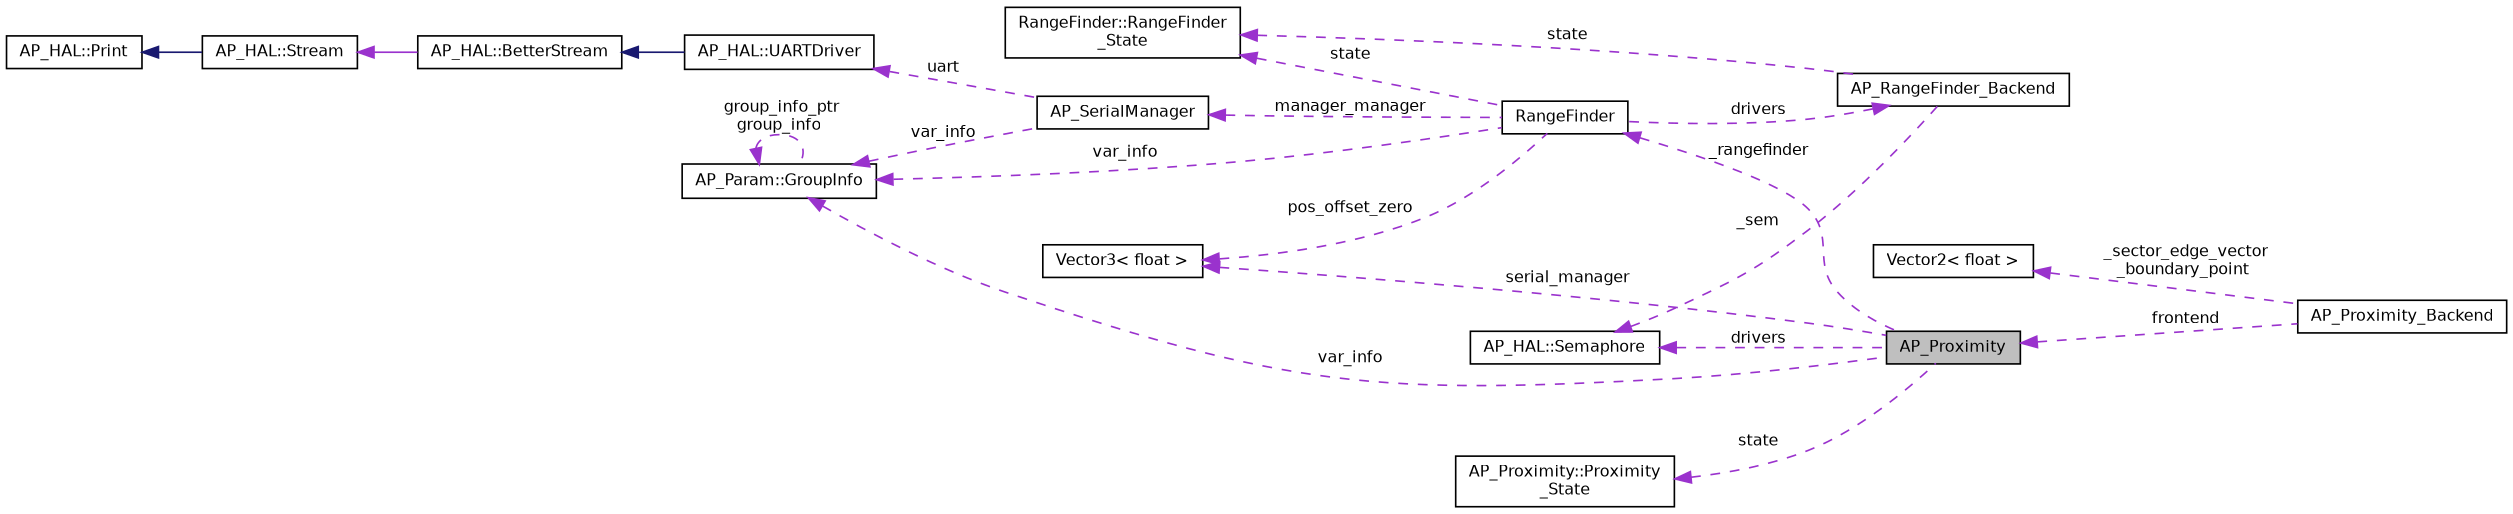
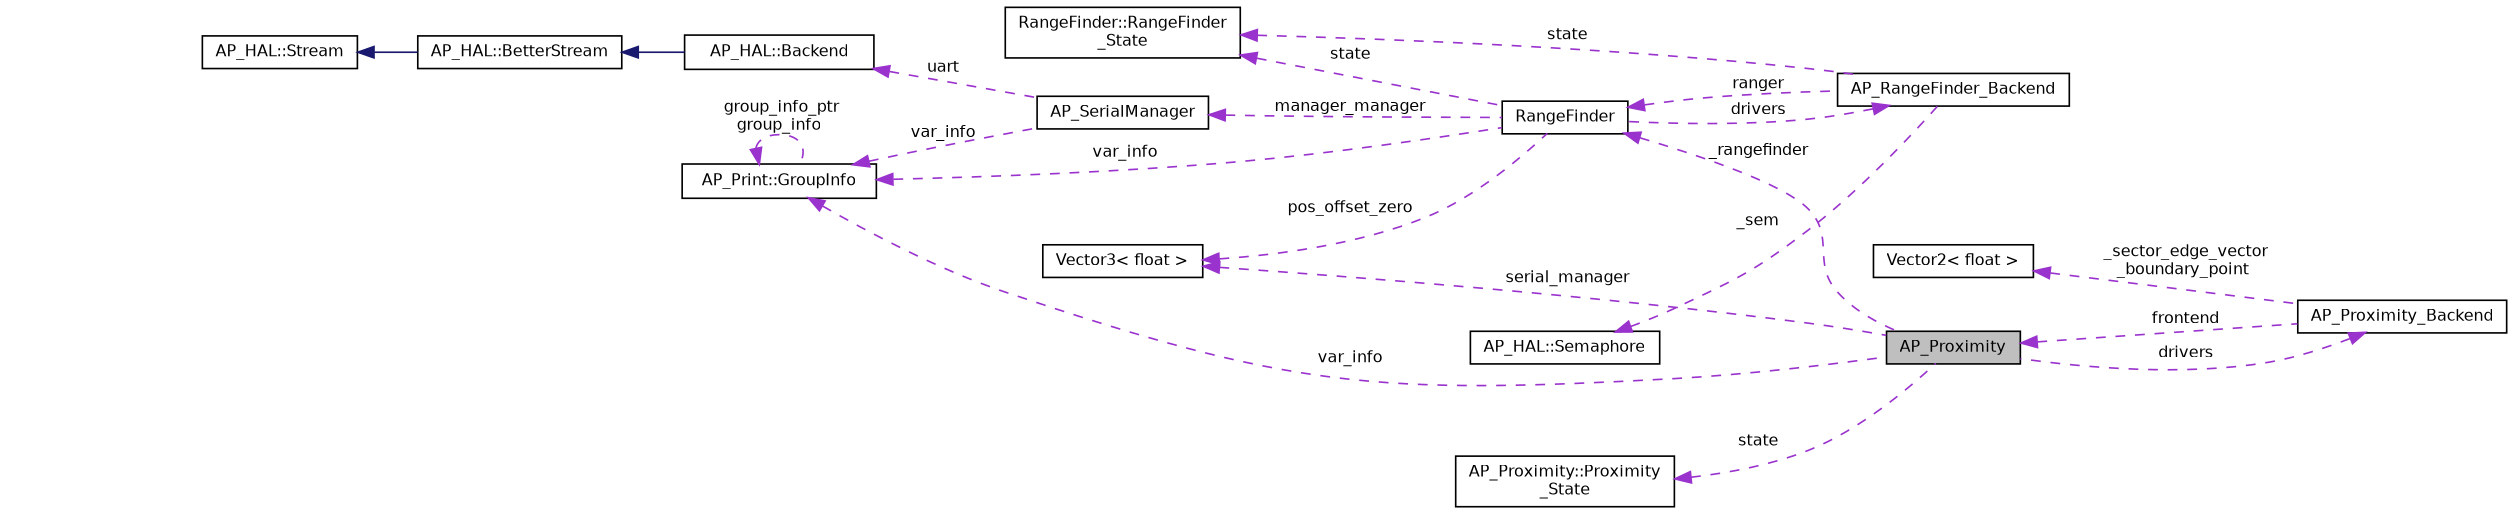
  digraph {
    rankdir=LR
    node [color=black fillcolor=white fontname=Helvetica fontsize=10 shape=record style=filled]
    edge [color=darkorchid3 dir=back fontname=Helvetica fontsize=10 labelfontname=Helvetica labelfontsize=10 style=dashed]
    n1 [fillcolor=grey75 fontcolor=black height=0.2 label=AP_Proximity width=0.4]
    n2 [height=0.2 label=AP_Proximity_Backend width=0.4]
    n3 [height=0.2 label=AP_SerialManager width=0.4]
    n4 [height=0.2 label=RangeFinder width=0.4]
    n5 [height=0.2 label=AP_RangeFinder_Backend width=0.4]
-   n6 [height=0.2 label="AP_HAL::UARTDriver" width=0.4]
+   n6 [height=0.2 label="AP_HAL::Backend" width=0.4]
    n7 [height=0.2 label="AP_HAL::BetterStream" width=0.4]
    n8 [height=0.2 label="AP_HAL::Stream" width=0.4]
-   n9 [height=0.2 label="AP_HAL::Print" width=0.4]
-   n10 [height=0.2 label="AP_Param::GroupInfo" width=0.4]
+   n10 [height=0.2 label="AP_Print::GroupInfo" width=0.4]
    n11 [height=0.2 label="AP_Proximity::Proximity\l_State" width=0.4]
    n12 [height=0.2 label="RangeFinder::RangeFinder\l_State" width=0.4]
    n13 [height=0.2 label="Vector3\< float \>" width=0.4]
    n14 [height=0.2 label="AP_HAL::Semaphore" width=0.4]
    n15 [height=0.2 label="Vector2\< float \>" width=0.4]
    n1 -> n2 [label=" frontend"]
-   n14 -> n1 [label=" drivers"]
+   n2 -> n1 [label=" drivers"]
    n3 -> n4 [label=" manager_manager"]
    n4 -> n1 [label=" _rangefinder"]
+   n4 -> n5 [label=" ranger"]
    n5 -> n4 [label=" drivers"]
    n6 -> n3 [label=" uart"]
    n7 -> n6 [color=midnightblue style=solid]
-   n8 -> n7 [style=solid]
-   n9 -> n8 [color=midnightblue style=solid]
+   n8 -> n7 [color=midnightblue style=solid]
    n10 -> n1 [label=" var_info"]
    n10 -> n3 [label=" var_info"]
    n10 -> n4 [label=" var_info"]
    n10 -> n10 [label=" group_info_ptr\ngroup_info"]
    n11 -> n1 [label=" state"]
    n12 -> n4 [label=" state"]
    n12 -> n5 [label=" state"]
    n13 -> n1 [label=" serial_manager"]
    n13 -> n4 [label=" pos_offset_zero"]
    n14 -> n5 [label=" _sem"]
    n15 -> n2 [label=" _sector_edge_vector\n_boundary_point"]
  }
